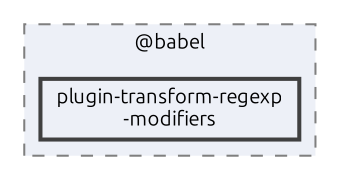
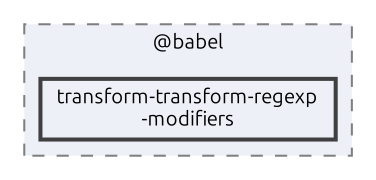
  digraph {
    compound=true
    fontname=Ubuntu
-   n1 [color=grey25 fillcolor="#edf0f7" fontname=Ubuntu fontsize=10 height=0.2 label="plugin-transform-regexp\l-modifiers" shape=box style="filled,bold" width=0.4]
+   n1 [color=grey25 fillcolor="#edf0f7" fontname=Ubuntu fontsize=10 height=0.2 label="transform-transform-regexp\l-modifiers" shape=box style="filled,bold" width=0.4]
    subgraph cluster_1 {
      bgcolor="#edf0f7"
      fontsize=10
      label="@babel"
      pencolor=grey50
      style="filled,dashed"
      n1
    }
  }
